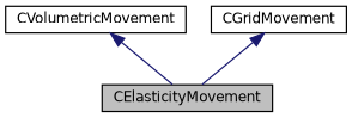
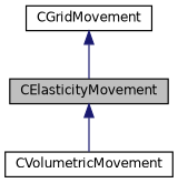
  digraph {
    node [color=black fillcolor=white fontname=Helvetica fontsize=10 shape=record style=filled]
    edge [color=midnightblue dir=back fontname=Helvetica fontsize=10 labelfontname=Helvetica labelfontsize=10 style=solid]
    n1 [fillcolor=grey75 fontcolor=black height=0.2 label=CElasticityMovement width=0.4]
    n2 [height=0.2 label=CVolumetricMovement width=0.4]
    n3 [height=0.2 label=CGridMovement width=0.4]
-   n2 -> n1
+   n1 -> n2
    n3 -> n1
  }
